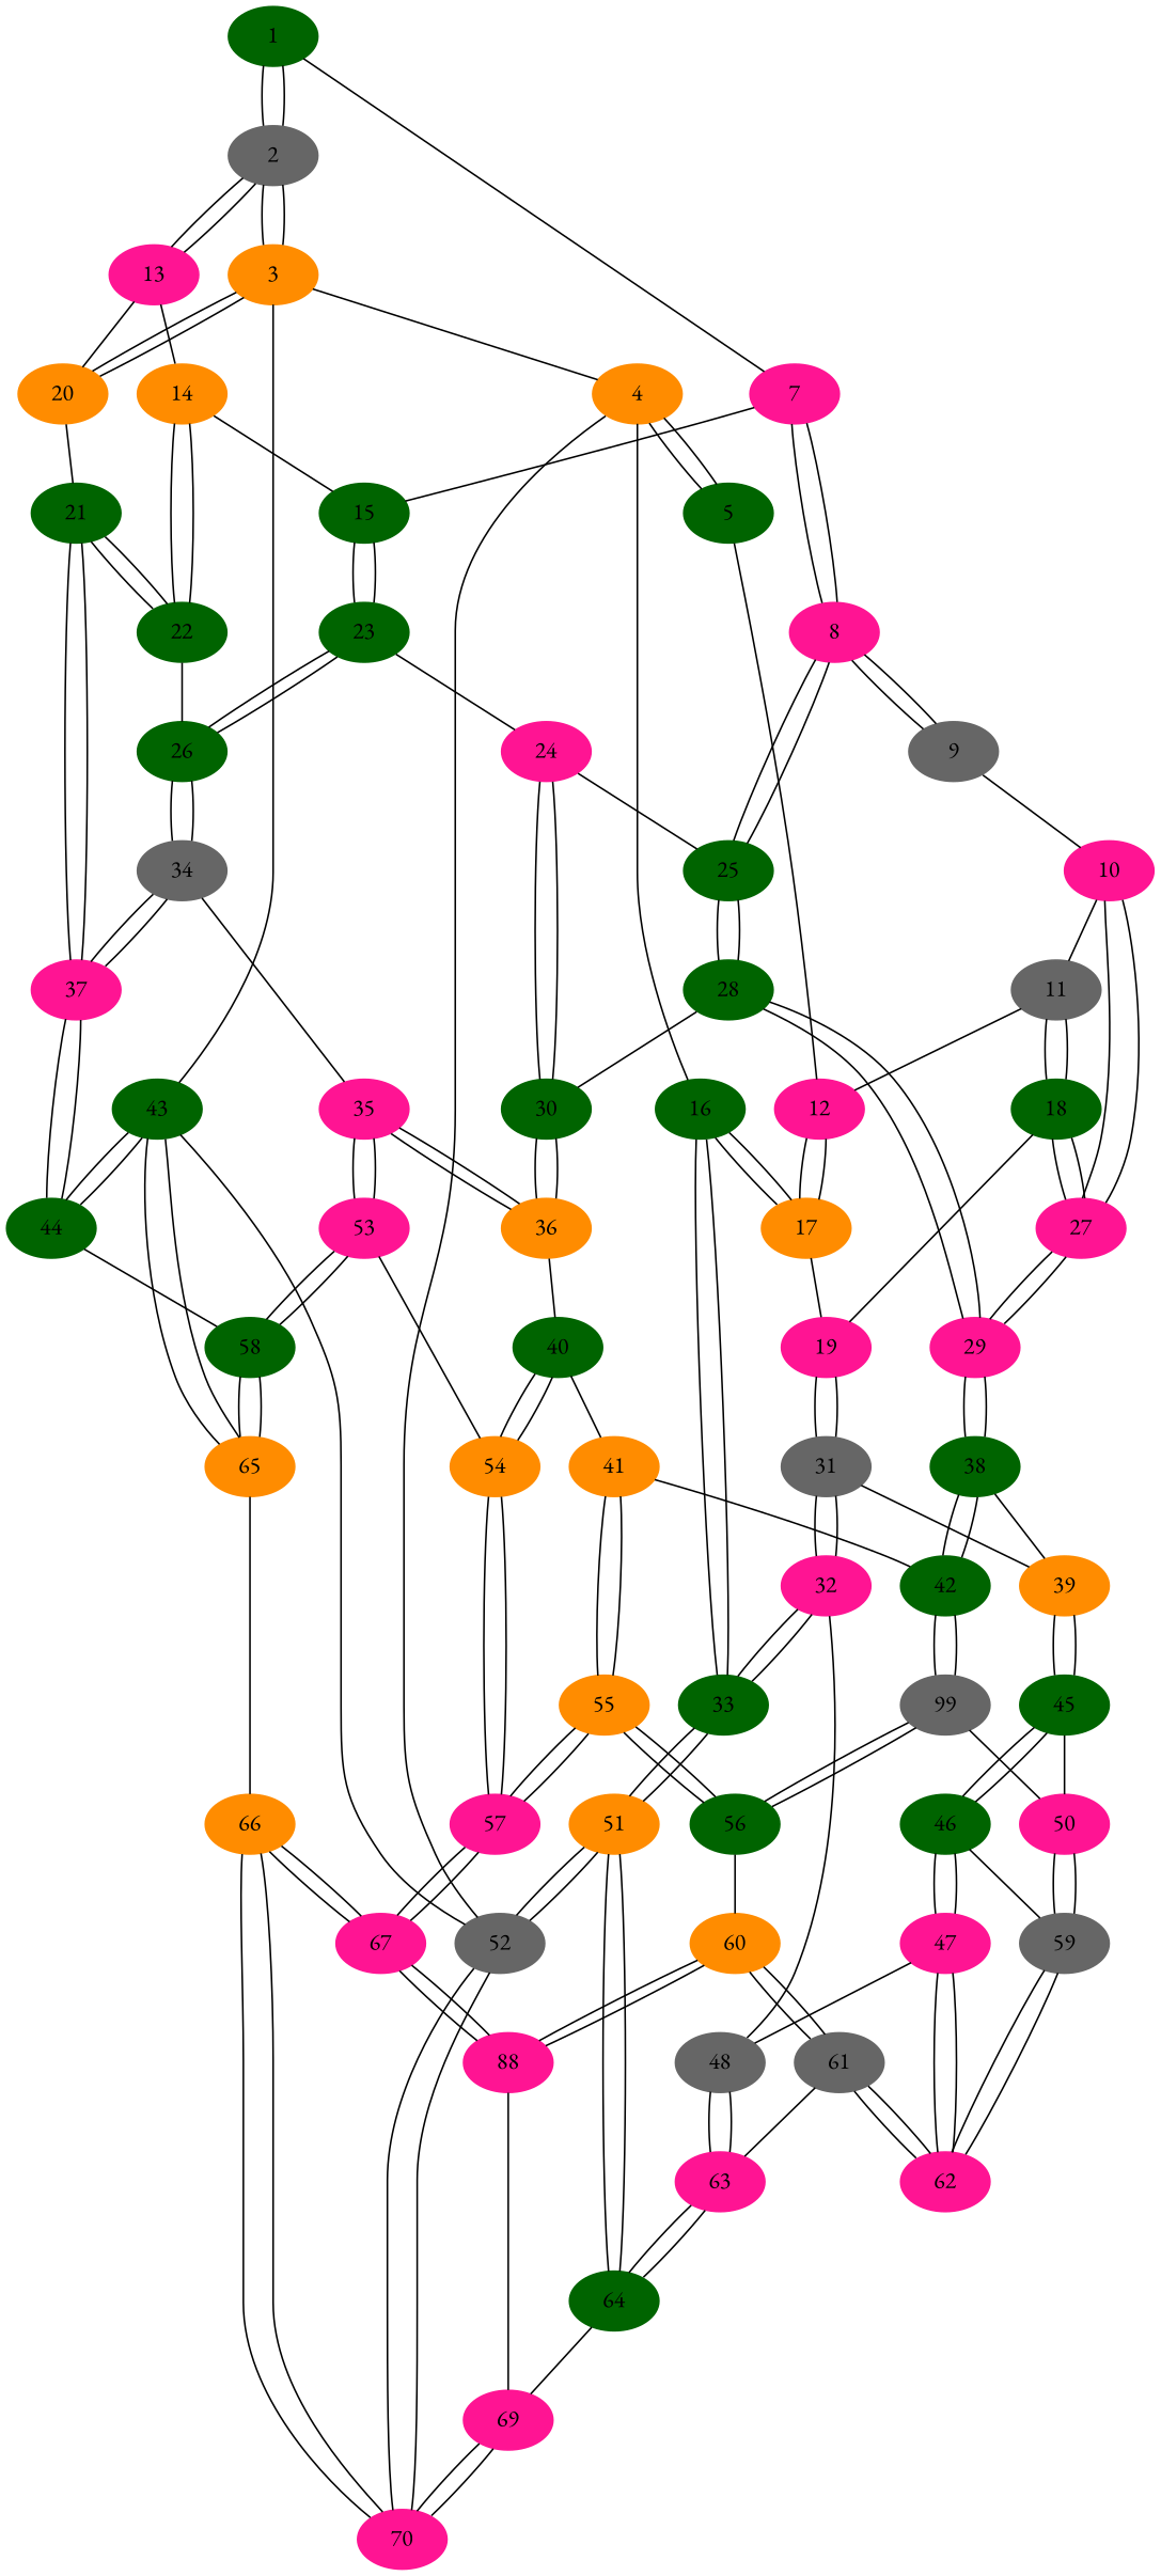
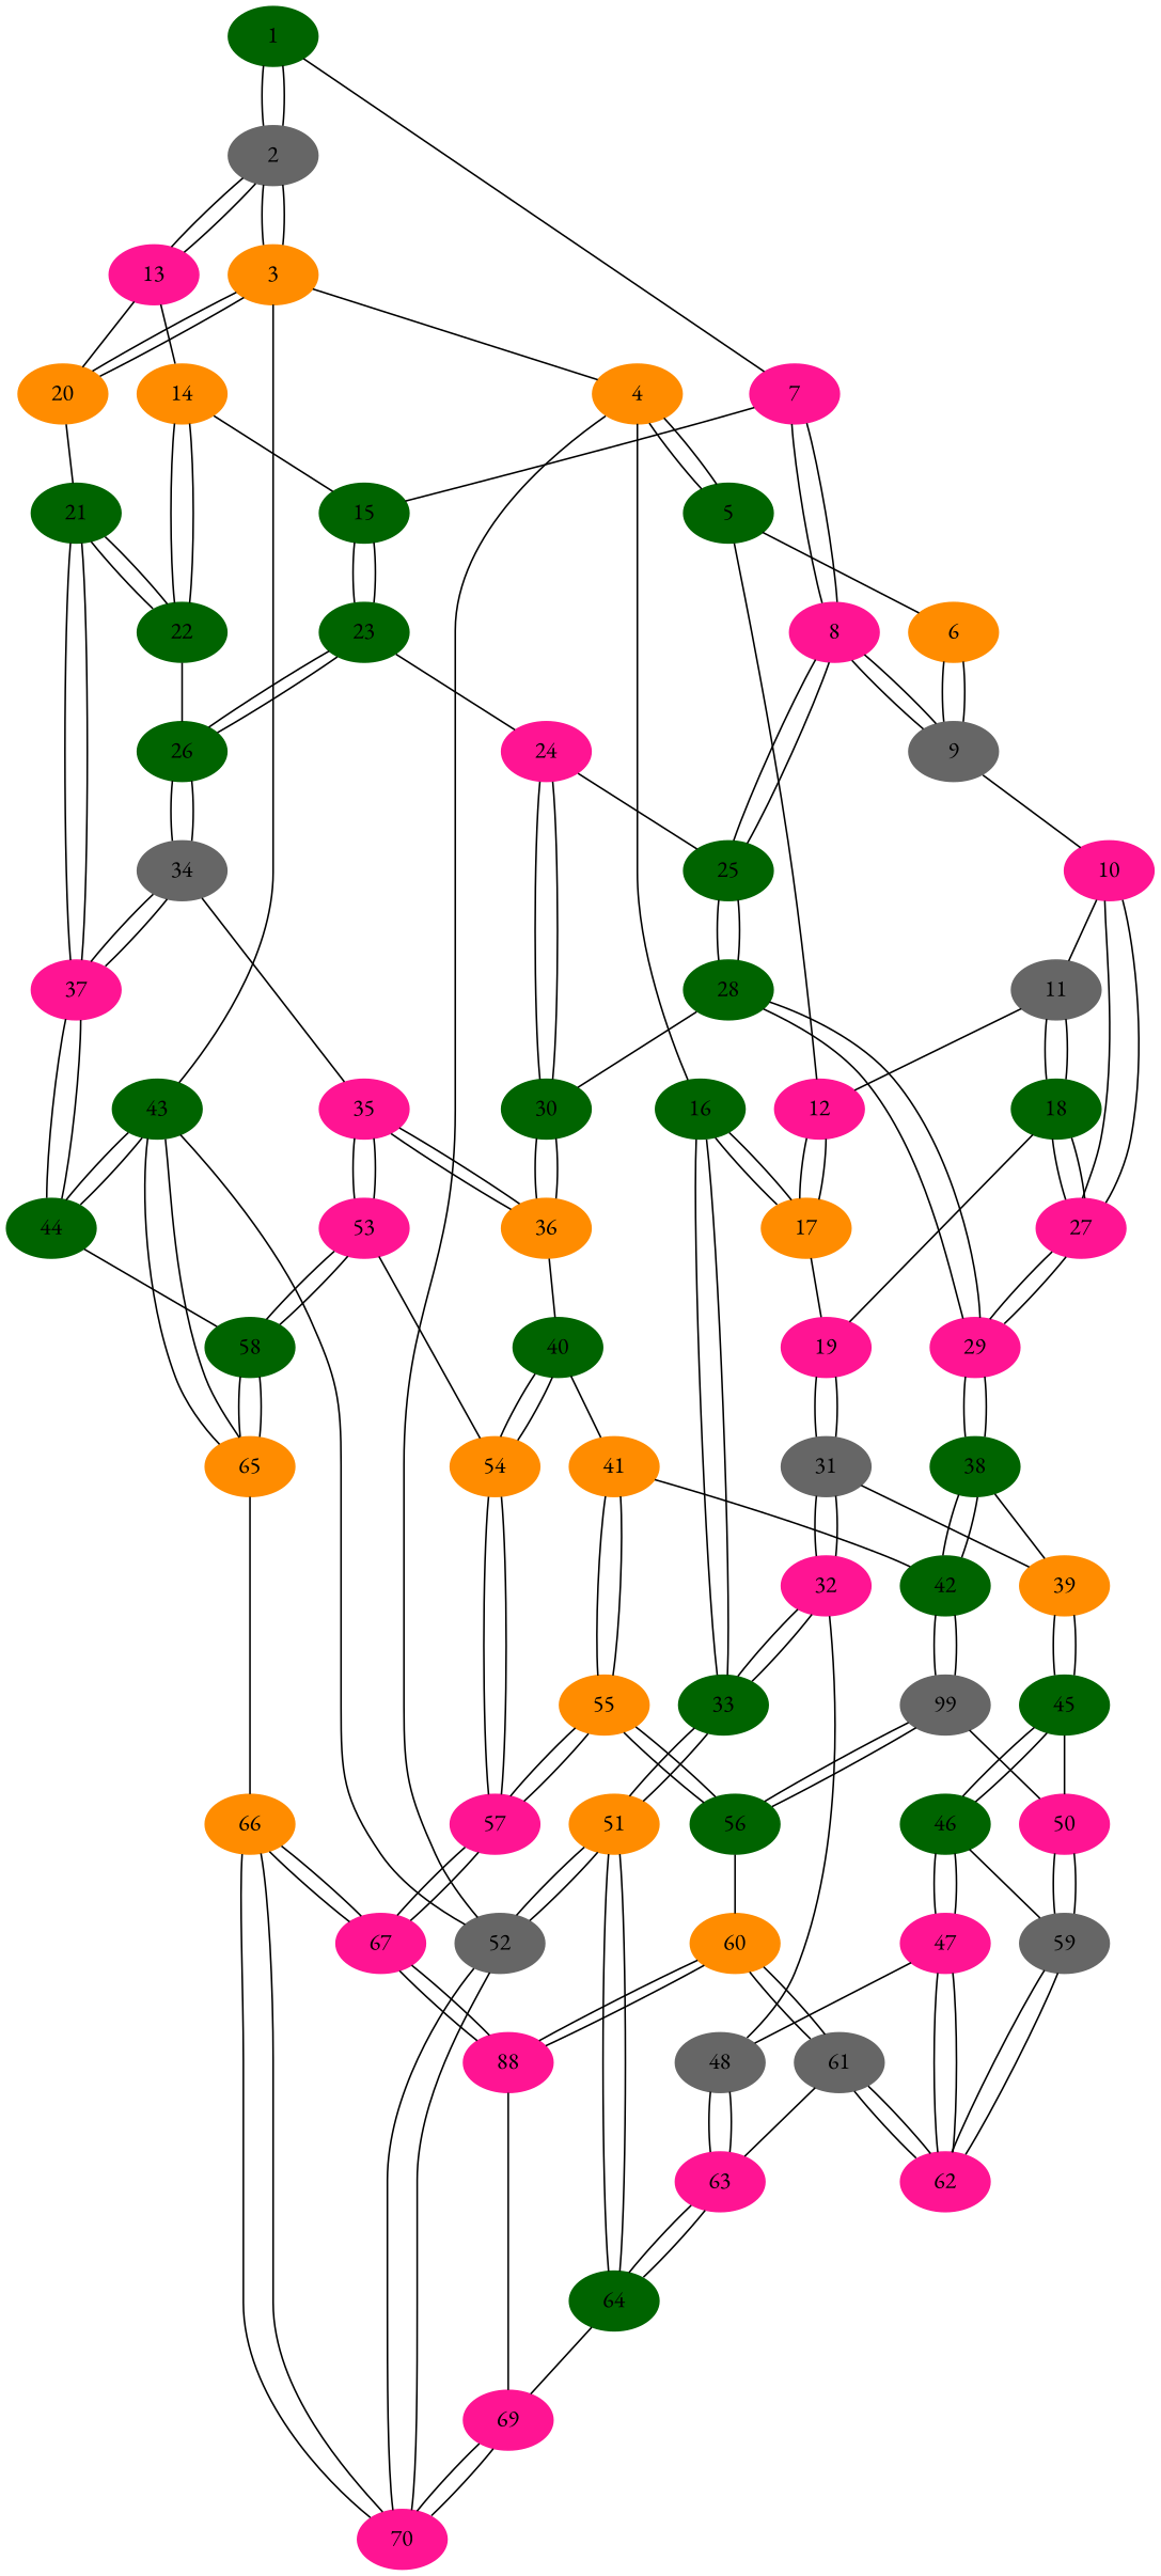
  graph {
    fontname="EB Garamond"
    node [color=darkgreen fontname="EB Garamond" style=filled]
    edge [fontname="EB Garamond"]
    2 [color=gray40]
    1
    7 [color=deeppink]
    3 [color=darkorange]
    13 [color=deeppink]
    8 [color=deeppink]
    15
    4 [color=darkorange]
    20 [color=darkorange]
    43
    14 [color=darkorange]
    5
    16
    52 [color=gray40]
    21
    44
    65 [color=darkorange]
+   6 [color=darkorange]
    12 [color=deeppink]
    17 [color=darkorange]
    33
    70 [color=deeppink]
    9 [color=gray40]
    10 [color=deeppink]
    25
    23
    28
    11 [color=gray40]
    27 [color=deeppink]
    18
    29 [color=deeppink]
    19 [color=deeppink]
    22
    26
    24 [color=deeppink]
    51 [color=darkorange]
    31 [color=gray40]
    32 [color=deeppink]
    39 [color=darkorange]
    37 [color=deeppink]
    34 [color=gray40]
    30
    36 [color=darkorange]
    35 [color=deeppink]
    38
    42
    40
    48 [color=gray40]
    45
    63 [color=deeppink]
    64
    53 [color=deeppink]
    54 [color=darkorange]
    58
    41 [color=darkorange]
    n56 [color=gray40 label=99]
    46
    50 [color=deeppink]
    55 [color=darkorange]
    57 [color=deeppink]
    56
    66 [color=darkorange]
    47 [color=deeppink]
    59 [color=gray40]
    62 [color=deeppink]
    60 [color=darkorange]
    69 [color=deeppink]
    67 [color=deeppink]
    61 [color=gray40]
    n70 [color=deeppink label=88]
    2 -- 3
    2 -- 3
    2 -- 13
    2 -- 13
    1 -- 2
    1 -- 2
    1 -- 7
    7 -- 8
    7 -- 8
    7 -- 15
    3 -- 4
    3 -- 20
    3 -- 20
    3 -- 43
    13 -- 20
    13 -- 14
    8 -- 9
    8 -- 9
    8 -- 25
    8 -- 25
    15 -- 23
    15 -- 23
    4 -- 5
    4 -- 5
    4 -- 16
    4 -- 52
    20 -- 21
    43 -- 52
    43 -- 44
    43 -- 44
    43 -- 65
    43 -- 65
    14 -- 15
    14 -- 22
    14 -- 22
+   5 -- 6
    5 -- 12
    16 -- 17
    16 -- 17
    16 -- 33
    16 -- 33
    52 -- 70
    52 -- 70
    21 -- 22
    21 -- 22
    21 -- 37
    21 -- 37
    44 -- 58
    65 -- 66
+   6 -- 9
+   6 -- 9
    12 -- 17
    12 -- 17
    17 -- 19
    33 -- 51
    33 -- 51
    9 -- 10
    10 -- 11
    10 -- 27
    10 -- 27
    25 -- 28
    25 -- 28
    23 -- 26
    23 -- 26
    23 -- 24
    28 -- 29
    28 -- 29
    28 -- 30
    11 -- 12
    11 -- 18
    11 -- 18
    27 -- 29
    27 -- 29
    18 -- 27
    18 -- 27
    18 -- 19
    29 -- 38
    29 -- 38
    19 -- 31
    19 -- 31
    22 -- 26
    26 -- 34
    26 -- 34
    24 -- 25
    24 -- 30
    24 -- 30
    51 -- 52
    51 -- 52
    51 -- 64
    51 -- 64
    31 -- 32
    31 -- 32
    31 -- 39
    32 -- 33
    32 -- 33
    32 -- 48
    39 -- 45
    39 -- 45
    37 -- 44
    37 -- 44
    34 -- 37
    34 -- 37
    34 -- 35
    30 -- 36
    30 -- 36
    36 -- 40
    35 -- 36
    35 -- 36
    35 -- 53
    35 -- 53
    38 -- 39
    38 -- 42
    38 -- 42
    42 -- n56
    42 -- n56
    40 -- 54
    40 -- 54
    40 -- 41
    48 -- 63
    48 -- 63
    45 -- 46
    45 -- 46
    45 -- 50
    63 -- 64
    63 -- 64
    64 -- 69
    53 -- 54
    53 -- 58
    53 -- 58
    54 -- 57
    54 -- 57
    58 -- 65
    58 -- 65
    41 -- 42
    41 -- 55
    41 -- 55
    n56 -- 50
    n56 -- 56
    n56 -- 56
    46 -- 47
    46 -- 47
    46 -- 59
    50 -- 59
    50 -- 59
    55 -- 57
    55 -- 57
    55 -- 56
    55 -- 56
    57 -- 67
    57 -- 67
    56 -- 60
    66 -- 70
    66 -- 70
    66 -- 67
    66 -- 67
    47 -- 48
    47 -- 62
    47 -- 62
    59 -- 62
    59 -- 62
    60 -- 61
    60 -- 61
    60 -- n70
    60 -- n70
    69 -- 70
    69 -- 70
    67 -- n70
    67 -- n70
    61 -- 63
    61 -- 62
    61 -- 62
    n70 -- 69
  }
